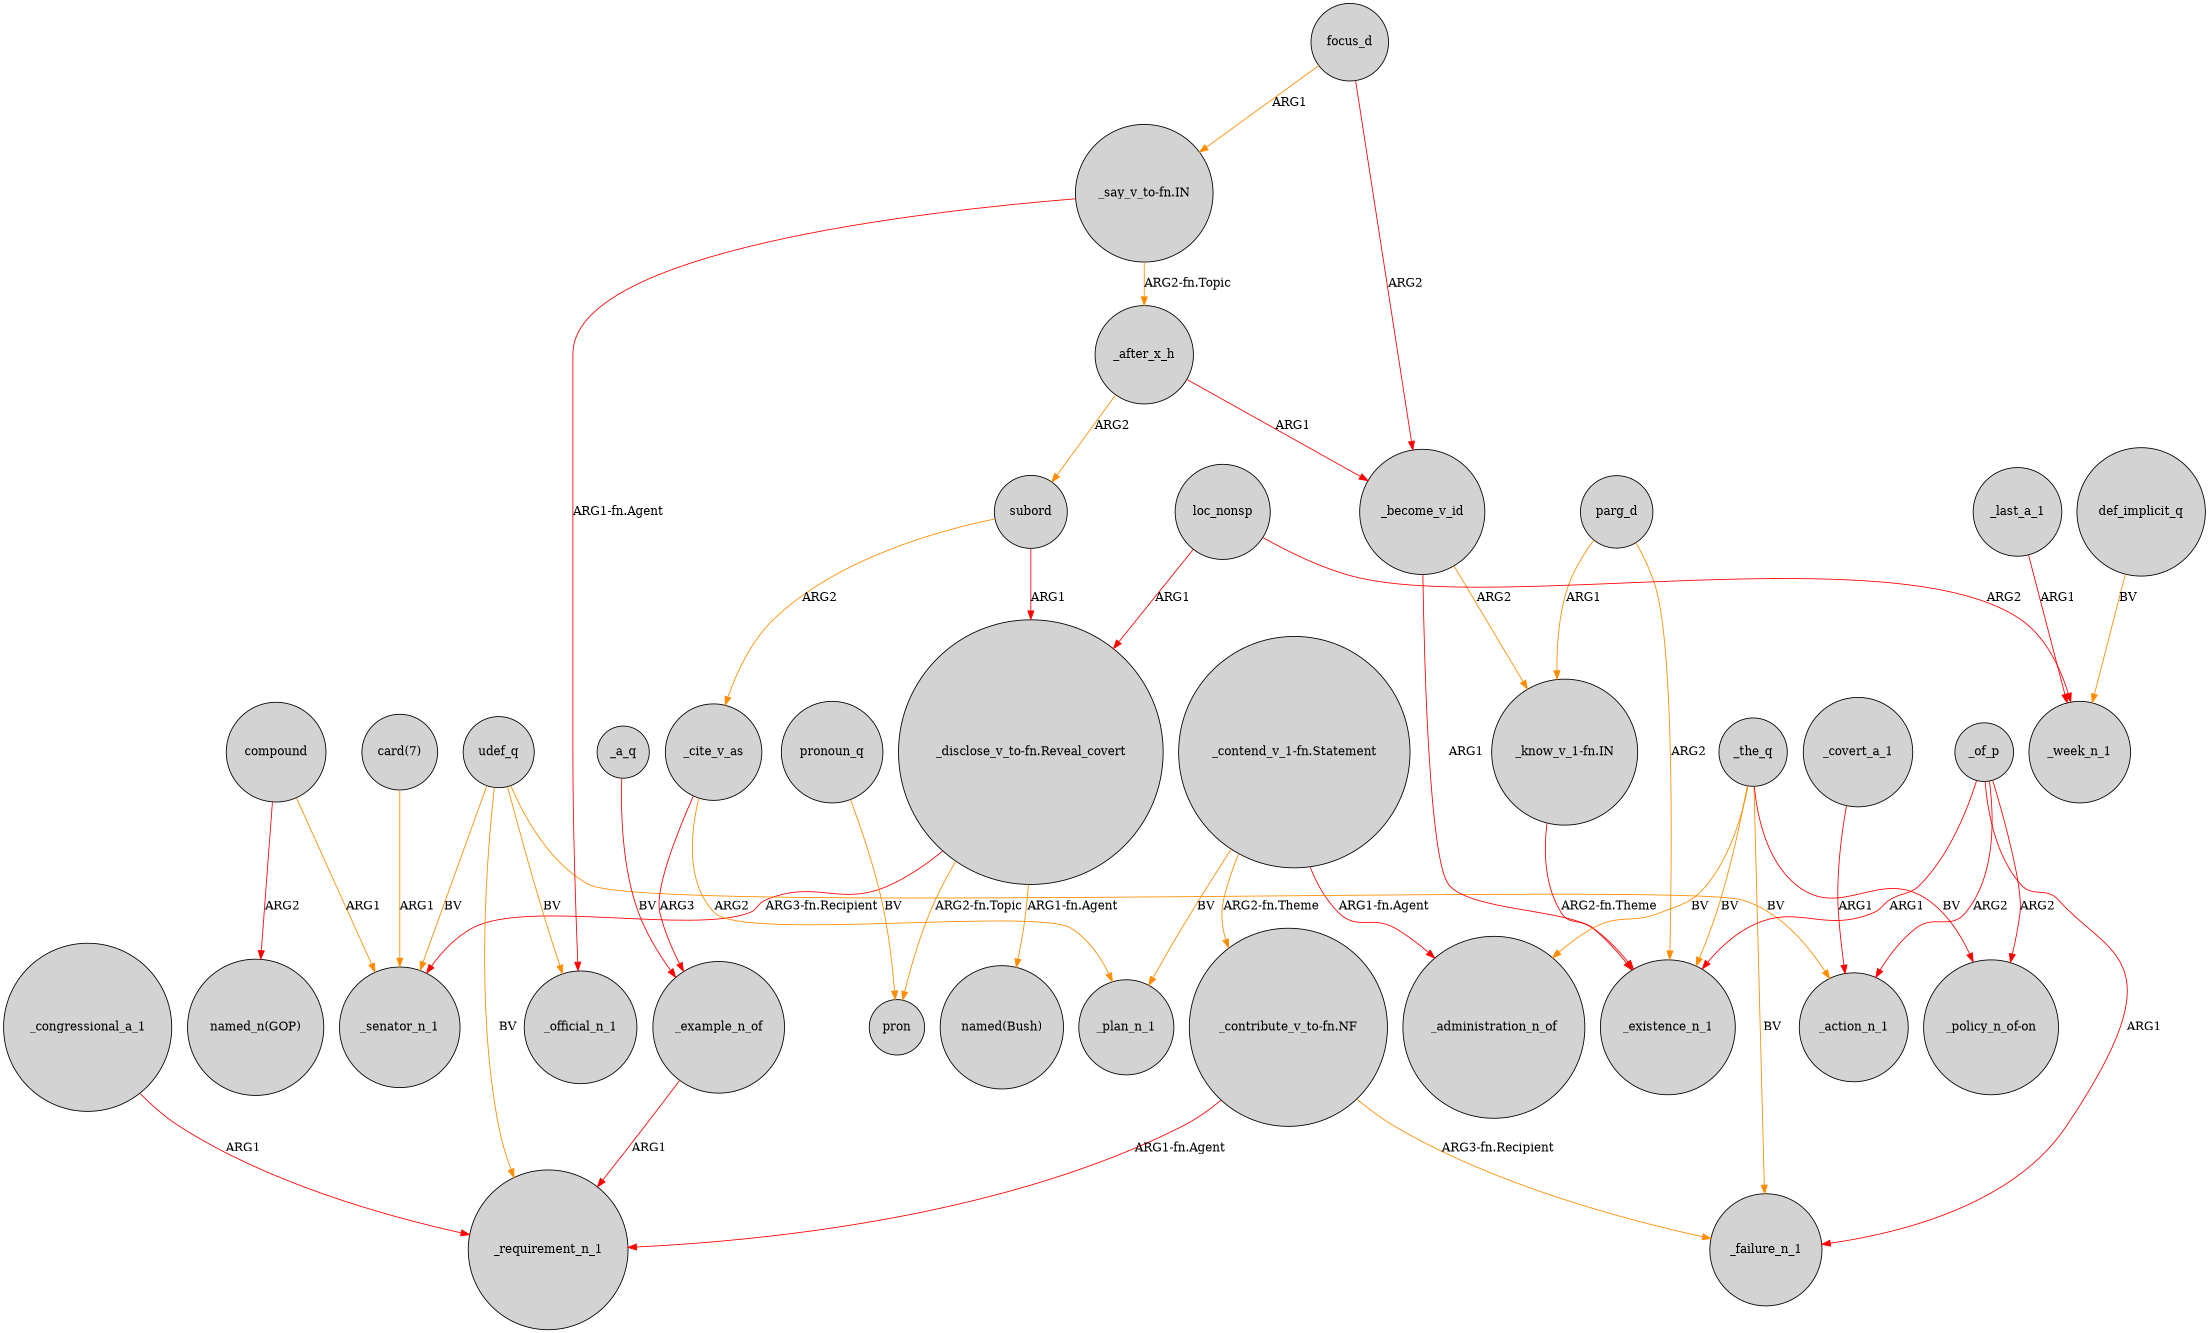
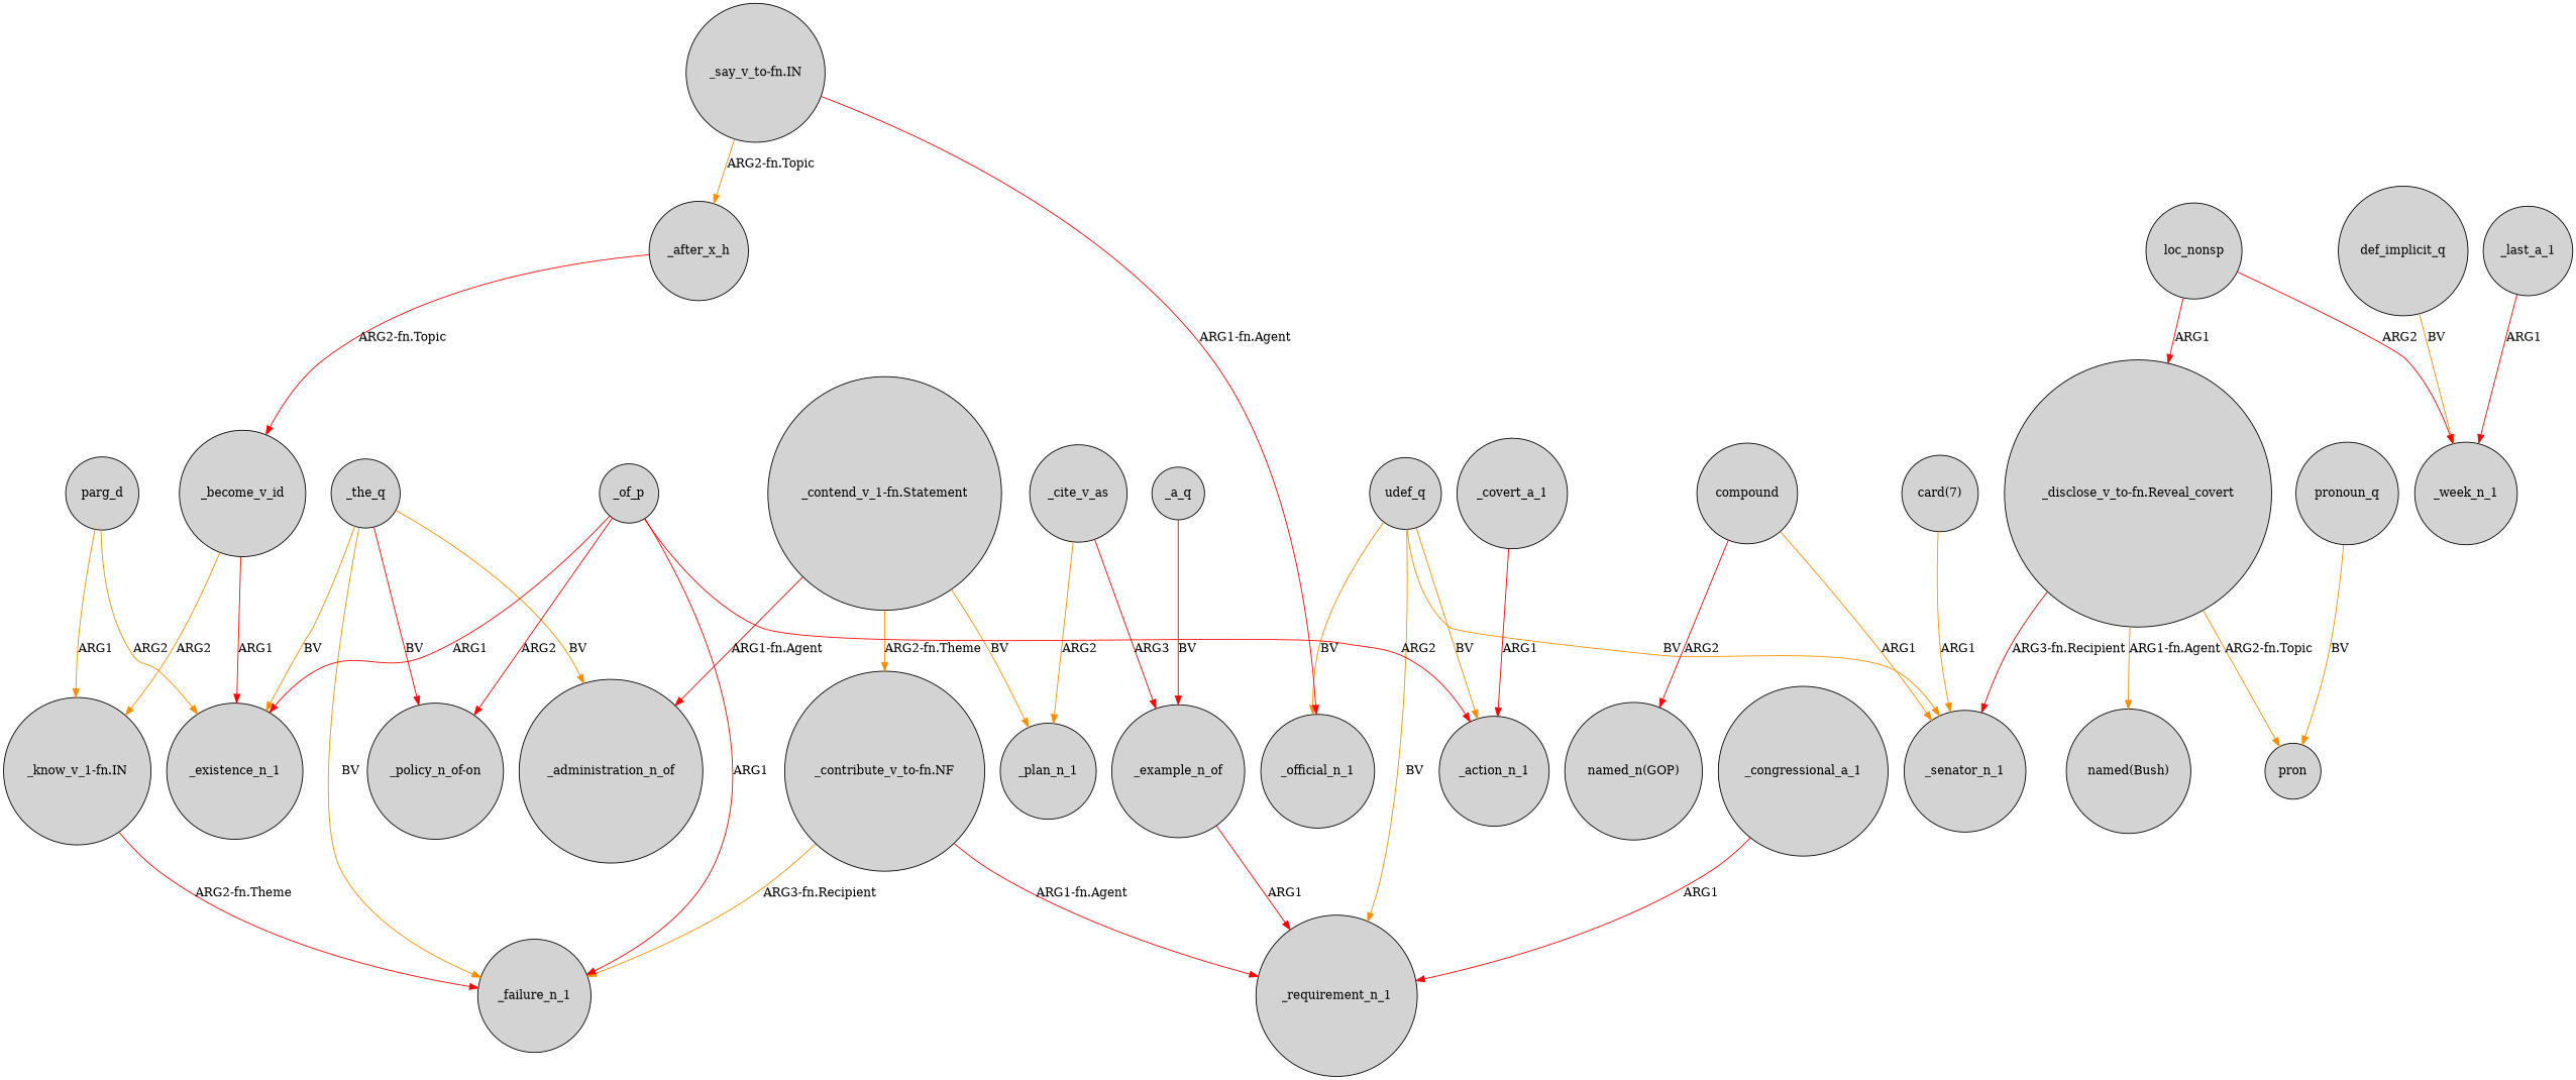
  digraph {
    node [shape=circle style=filled]
    edge [color=darkorange]
    n1 [label="_disclose_v_to-fn.Reveal_covert"]
    _senator_n_1
    "named(Bush)"
    pron
    "_contend_v_1-fn.Statement"
    _administration_n_of
    "_contribute_v_to-fn.NF"
    _plan_n_1
    _requirement_n_1
    _failure_n_1
    udef_q
    _official_n_1
    _action_n_1
    parg_d
    "_know_v_1-fn.IN"
    _existence_n_1
    def_implicit_q
    _week_n_1
-   focus_d
    _become_v_id
    "_say_v_to-fn.IN"
    _after_x_h
-   subord
    _cite_v_as
    _example_n_of
    _congressional_a_1
    _the_q
    "_policy_n_of-on"
    _of_p
    pronoun_q
    loc_nonsp
    compound
    "named_n(GOP)"
    _last_a_1
    "card(7)"
    _a_q
    _covert_a_1
    n1 -> _senator_n_1 [color=red label="ARG3-fn.Recipient"]
    n1 -> "named(Bush)" [label="ARG1-fn.Agent"]
    n1 -> pron [label="ARG2-fn.Topic"]
    "_contend_v_1-fn.Statement" -> _administration_n_of [color=red label="ARG1-fn.Agent"]
    "_contend_v_1-fn.Statement" -> "_contribute_v_to-fn.NF" [label="ARG2-fn.Theme"]
    "_contend_v_1-fn.Statement" -> _plan_n_1 [label=BV]
    "_contribute_v_to-fn.NF" -> _requirement_n_1 [color=red label="ARG1-fn.Agent"]
    "_contribute_v_to-fn.NF" -> _failure_n_1 [label="ARG3-fn.Recipient"]
    udef_q -> _senator_n_1 [label=BV]
    udef_q -> _requirement_n_1 [label=BV]
    udef_q -> _official_n_1 [label=BV]
    udef_q -> _action_n_1 [label=BV]
    parg_d -> "_know_v_1-fn.IN" [label=ARG1]
    parg_d -> _existence_n_1 [label=ARG2]
-   "_know_v_1-fn.IN" -> _existence_n_1 [color=red label="ARG2-fn.Theme"]
+   "_know_v_1-fn.IN" -> _failure_n_1 [color=red label="ARG2-fn.Theme"]
    def_implicit_q -> _week_n_1 [label=BV]
-   focus_d -> _become_v_id [color=red label=ARG2]
-   focus_d -> "_say_v_to-fn.IN" [label=ARG1]
    _become_v_id -> "_know_v_1-fn.IN" [label=ARG2]
    _become_v_id -> _existence_n_1 [color=red label=ARG1]
    "_say_v_to-fn.IN" -> _official_n_1 [color=red label="ARG1-fn.Agent"]
    "_say_v_to-fn.IN" -> _after_x_h [label="ARG2-fn.Topic"]
-   _after_x_h -> _become_v_id [color=red label=ARG1]
-   _after_x_h -> subord [label=ARG2]
-   subord -> n1 [color=red label=ARG1]
-   subord -> _cite_v_as [label=ARG2]
+   _after_x_h -> _become_v_id [color=red label="ARG2-fn.Topic"]
    _cite_v_as -> _plan_n_1 [label=ARG2]
    _cite_v_as -> _example_n_of [color=red label=ARG3]
    _example_n_of -> _requirement_n_1 [color=red label=ARG1]
    _congressional_a_1 -> _requirement_n_1 [color=red label=ARG1]
    _the_q -> _administration_n_of [label=BV]
    _the_q -> _failure_n_1 [label=BV]
    _the_q -> _existence_n_1 [label=BV]
    _the_q -> "_policy_n_of-on" [color=red label=BV]
    _of_p -> _failure_n_1 [color=red label=ARG1]
    _of_p -> _action_n_1 [color=red label=ARG2]
    _of_p -> _existence_n_1 [color=red label=ARG1]
    _of_p -> "_policy_n_of-on" [color=red label=ARG2]
    pronoun_q -> pron [label=BV]
    loc_nonsp -> n1 [color=red label=ARG1]
    loc_nonsp -> _week_n_1 [color=red label=ARG2]
    compound -> _senator_n_1 [label=ARG1]
    compound -> "named_n(GOP)" [color=red label=ARG2]
    _last_a_1 -> _week_n_1 [color=red label=ARG1]
    "card(7)" -> _senator_n_1 [label=ARG1]
    _a_q -> _example_n_of [color=red label=BV]
    _covert_a_1 -> _action_n_1 [color=red label=ARG1]
  }
